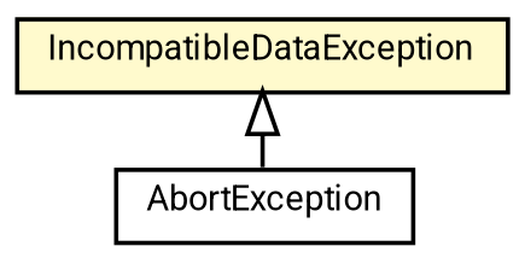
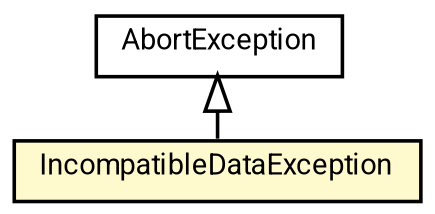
  digraph {
    nodesep=0.15
    rankdir=TB
    ranksep=0.25
    node [fontcolor=black fontname=Roboto fontsize=8 margin=0 shape=plaintext]
    n1 [height=0 label=<<table title="de.lmu.ifi.dbs.elki.utilities.exceptions.AbortException" border="0" cellborder="1" cellspacing="0" cellpadding="2" href="AbortException.html" target="_parent"> 		<tr><td><table border="0" cellspacing="0" cellpadding="1"> 		<tr><td align="center" balign="center"> <font face="Roboto">AbortException</font> </td></tr> 		</table></td></tr> 		</table>> width=0]
    n2 [height=0 label=<<table title="de.lmu.ifi.dbs.elki.utilities.exceptions.IncompatibleDataException" border="0" cellborder="1" cellspacing="0" cellpadding="2" bgcolor="lemonChiffon" href="IncompatibleDataException.html" target="_parent"> 		<tr><td><table border="0" cellspacing="0" cellpadding="1"> 		<tr><td align="center" balign="center"> <font face="Roboto">IncompatibleDataException</font> </td></tr> 		</table></td></tr> 		</table>> width=0]
-   n2 -> n1 [arrowtail=empty color=black dir=back fontname=Roboto fontsize=7 labelfontname=Roboto labelfontsize=7 weight=10]
+   n1 -> n2 [arrowtail=empty color=black dir=back fontname=Roboto fontsize=7 labelfontname=Roboto labelfontsize=7 weight=10]
  }
